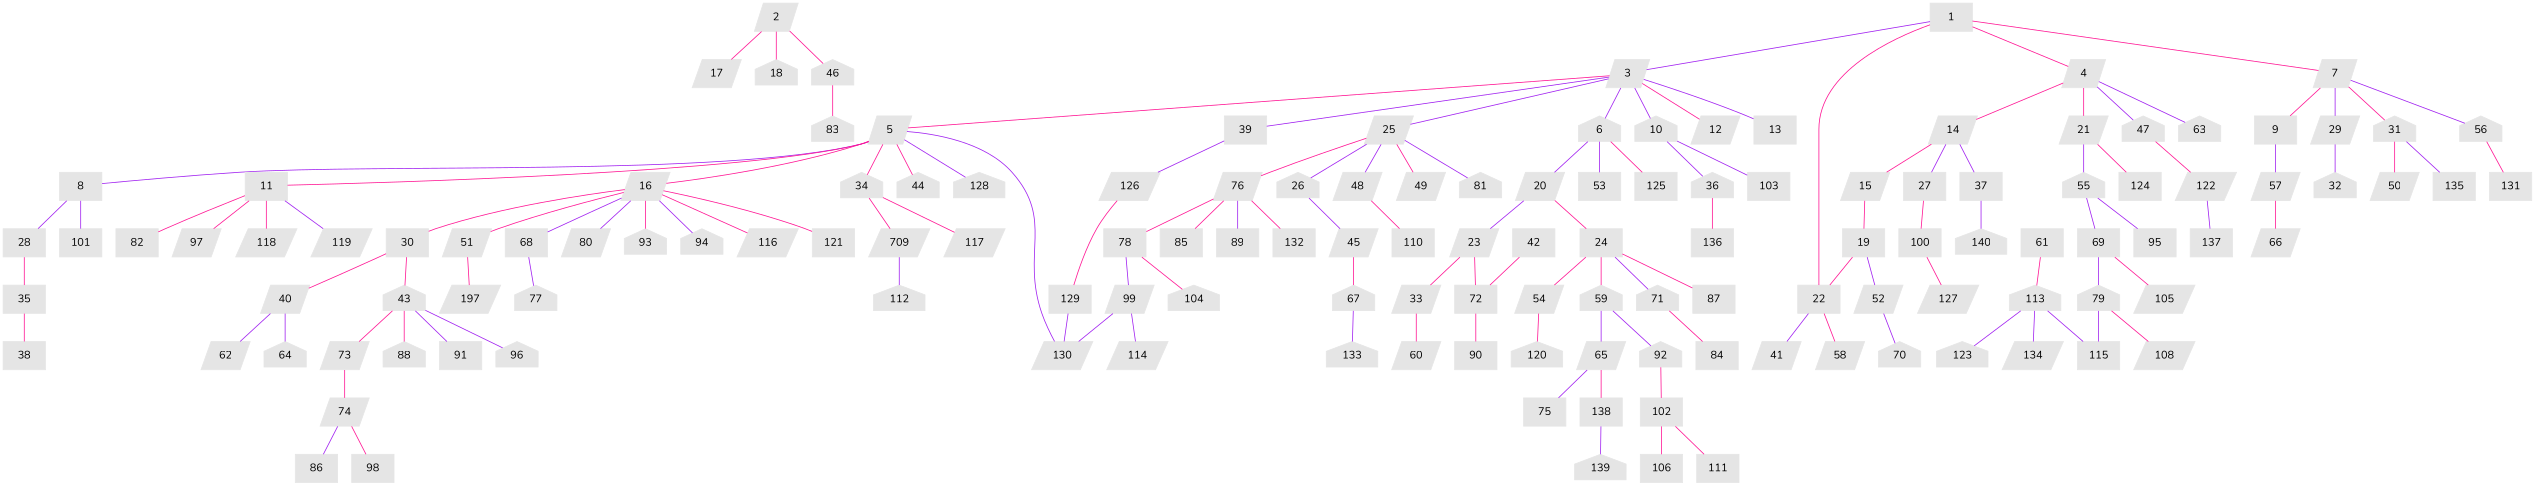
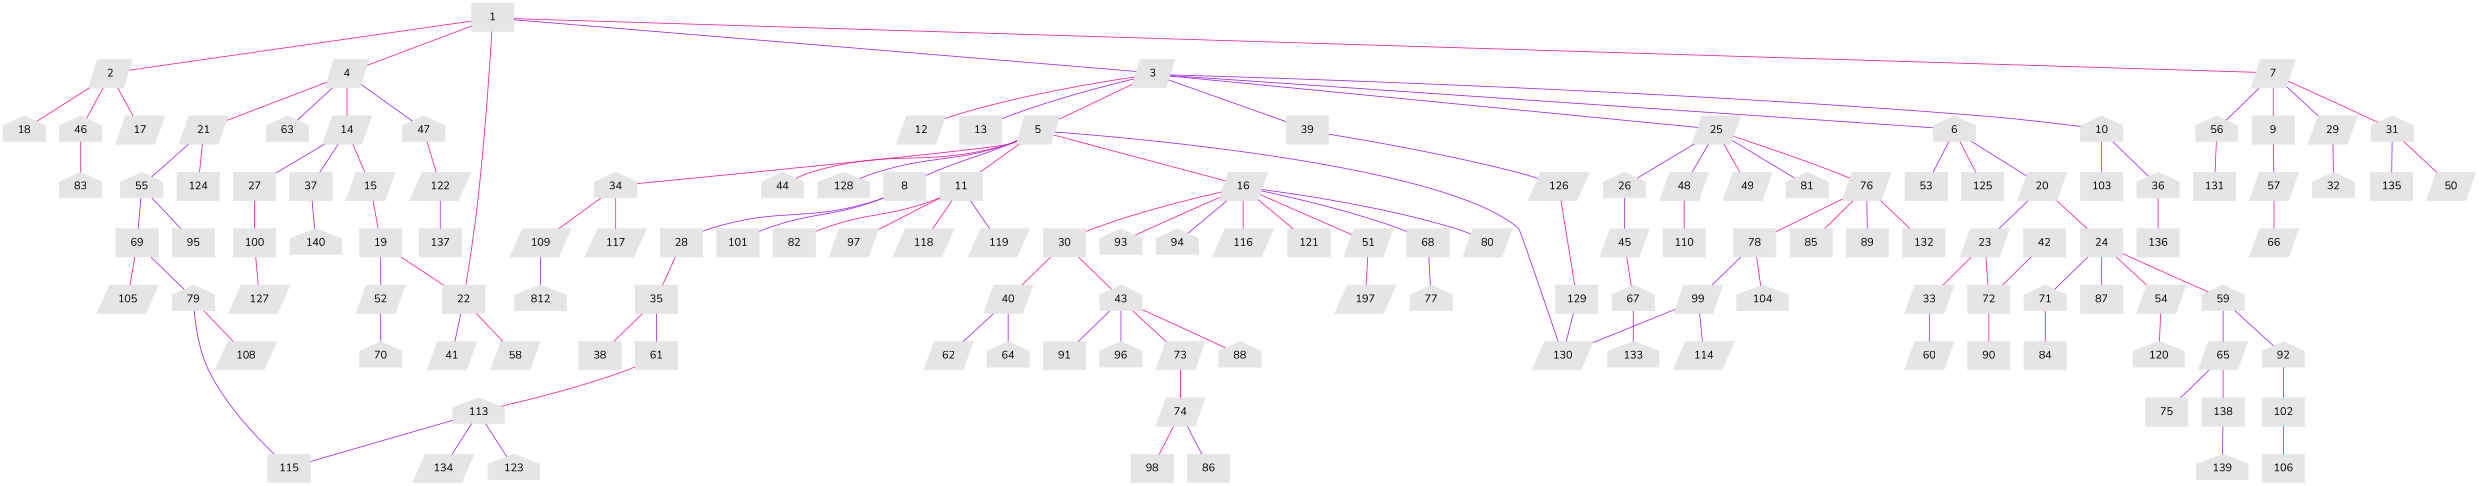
  graph {
    fontname=Nunito
    node [color=gray90 fontname=Nunito shape=parallelogram style=filled]
    edge [color=deeppink fontname=Nunito]
    2
    1 [shape=box]
    3
    4
    7
    22 [shape=box]
    17
    18 [shape=house]
    46 [shape=house]
    5
    6 [shape=house]
    10 [shape=house]
    12
    13 [shape=box]
    25
    39 [shape=box]
    14
    21
    47 [shape=house]
    63 [shape=house]
    9 [shape=box]
    29
    31 [shape=house]
    56 [shape=house]
    41
    58
    83 [shape=house]
    8 [shape=box]
    11 [shape=box]
    16
    34 [shape=house]
    44 [shape=house]
    128 [shape=house]
    130
    20
    53 [shape=box]
    125 [shape=box]
    36 [shape=house]
    103 [shape=box]
    26 [shape=house]
    48
    49
    76
    81 [shape=house]
    126
    15
    27 [shape=box]
    37 [shape=box]
    55 [shape=house]
    124 [shape=box]
    122
    28 [shape=box]
    101 [shape=box]
    82 [shape=box]
    97
    118
    119
    30 [shape=box]
    51
    68 [shape=box]
    80
    93 [shape=house]
    94 [shape=house]
    116
    121 [shape=box]
-   109 [label=709]
+   109
    117
    23
    24 [shape=box]
    57
    32 [shape=house]
    50
    135 [shape=box]
    131 [shape=box]
    35 [shape=box]
    66
    136 [shape=box]
    19 [shape=box]
    100 [shape=box]
    140 [shape=house]
    52
    40
    43 [shape=house]
    n84 [label=197]
    77 [shape=house]
    70 [shape=house]
    33
    72 [shape=box]
    54
    59 [shape=house]
    71 [shape=house]
    87 [shape=box]
    69 [shape=box]
    95 [shape=box]
    60
    42 [shape=box]
    120 [shape=house]
    65
    92 [shape=house]
    84 [shape=box]
    45
    110 [shape=box]
    78 [shape=box]
    85 [shape=box]
    89 [shape=box]
    132 [shape=box]
    67 [shape=house]
    127
    38 [shape=box]
    61 [shape=box]
    62
    64 [shape=house]
    73
    88 [shape=house]
    91 [shape=box]
    96 [shape=house]
-   112 [shape=house]
+   112 [shape=house label=812]
    113 [shape=house]
    129 [shape=box]
    90 [shape=box]
    74
    133 [shape=house]
    137 [shape=box]
    79 [shape=house]
    105
    75 [shape=box]
    138 [shape=box]
    102 [shape=box]
    115 [shape=box]
    123 [shape=house]
    134
    139 [shape=house]
    108
    86 [shape=box]
    98 [shape=box]
    99
    104 [shape=house]
    114
    106 [shape=box]
-   111 [shape=box]
    2 -- 17
    2 -- 18
    2 -- 46
+   1 -- 2
    1 -- 3 [color=purple]
    1 -- 4
    1 -- 7
    1 -- 22
    3 -- 5
    3 -- 6 [color=purple]
    3 -- 10 [color=purple]
    3 -- 12
    3 -- 13 [color=purple]
    3 -- 25 [color=purple]
    3 -- 39 [color=purple]
    4 -- 14
    4 -- 21
    4 -- 47 [color=purple]
    4 -- 63 [color=purple]
    7 -- 9
    7 -- 29 [color=purple]
    7 -- 31
    7 -- 56 [color=purple]
    22 -- 41 [color=purple]
    22 -- 58
    46 -- 83
    5 -- 8 [color=purple]
    5 -- 11
    5 -- 16
    5 -- 34
    5 -- 44
    5 -- 128 [color=purple]
    5 -- 130 [color=purple]
    6 -- 20 [color=purple]
    6 -- 53 [color=purple]
    6 -- 125
    10 -- 36 [color=purple]
    10 -- 103 [color=purple]
    25 -- 26 [color=purple]
    25 -- 48 [color=purple]
    25 -- 49
    25 -- 76
    25 -- 81 [color=purple]
    39 -- 126 [color=purple]
    14 -- 15
    14 -- 27 [color=purple]
    14 -- 37 [color=purple]
    21 -- 55 [color=purple]
    21 -- 124
    47 -- 122
    9 -- 57 [color=purple]
    29 -- 32 [color=purple]
    31 -- 50
    31 -- 135 [color=purple]
    56 -- 131
    8 -- 28 [color=purple]
    8 -- 101 [color=purple]
    11 -- 82
    11 -- 97
    11 -- 118
    11 -- 119 [color=purple]
    16 -- 30
    16 -- 51
    16 -- 68 [color=purple]
    16 -- 80 [color=purple]
    16 -- 93
    16 -- 94 [color=purple]
    16 -- 116
    16 -- 121
    34 -- 109
    34 -- 117
    20 -- 23 [color=purple]
    20 -- 24
    36 -- 136
    26 -- 45 [color=purple]
    48 -- 110
    76 -- 78
    76 -- 85
    76 -- 89 [color=purple]
    76 -- 132
    126 -- 129
    15 -- 19
    27 -- 100
    37 -- 140 [color=purple]
    55 -- 69 [color=purple]
    55 -- 95 [color=purple]
    122 -- 137 [color=purple]
    28 -- 35
    30 -- 40
    30 -- 43
    51 -- n84
    68 -- 77 [color=purple]
    109 -- 112 [color=purple]
    23 -- 33
    23 -- 72
    24 -- 54
    24 -- 59
    24 -- 71 [color=purple]
    24 -- 87
    57 -- 66
    35 -- 38
+   35 -- 61 [color=purple]
    19 -- 22
    19 -- 52 [color=purple]
    100 -- 127
    52 -- 70 [color=purple]
    40 -- 62 [color=purple]
    40 -- 64 [color=purple]
    43 -- 73
    43 -- 88
    43 -- 91 [color=purple]
    43 -- 96 [color=purple]
    33 -- 60
    72 -- 90
    54 -- 120
    59 -- 65 [color=purple]
    59 -- 92 [color=purple]
    71 -- 84
    69 -- 79 [color=purple]
    69 -- 105
    42 -- 72
    65 -- 75 [color=purple]
    65 -- 138
    92 -- 102
    45 -- 67
    78 -- 99 [color=purple]
    78 -- 104
    67 -- 133 [color=purple]
    61 -- 113
    73 -- 74
    113 -- 115 [color=purple]
    113 -- 123 [color=purple]
    113 -- 134 [color=purple]
    129 -- 130 [color=purple]
    74 -- 86 [color=purple]
    74 -- 98
    79 -- 115 [color=purple]
    79 -- 108
    138 -- 139 [color=purple]
    102 -- 106
-   102 -- 111
    99 -- 130 [color=purple]
    99 -- 114 [color=purple]
  }
